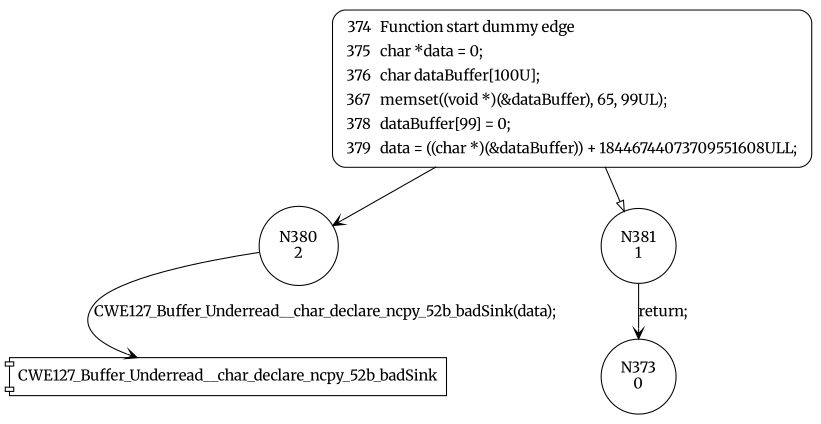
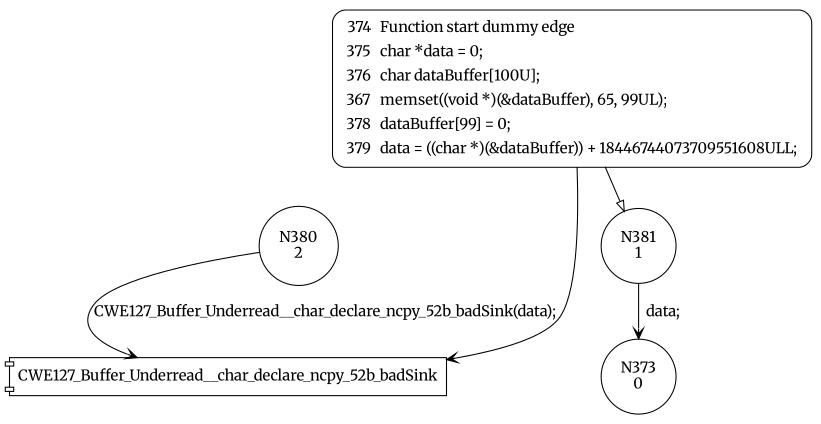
  digraph {
    fontname=Merriweather
    node [fontname=Merriweather shape=circle]
    edge [arrowhead=vee fontname=Merriweather]
    n1 [label="N380\n2"]
    n2 [label=CWE127_Buffer_Underread__char_declare_ncpy_52b_badSink shape=component]
    n3 [label="N381\n1"]
    n4 [label="N373\n0"]
    n5 [fillcolor=white label=<<table border="0" cellborder="0" cellpadding="3" bgcolor="white"><tr><td align="right">374</td><td align="left">Function start dummy edge</td></tr><tr><td align="right">375</td><td align="left">char *data = 0;</td></tr><tr><td align="right">376</td><td align="left">char dataBuffer[100U];</td></tr><tr><td align="right">367</td><td align="left">memset((void *)(&amp;dataBuffer), 65, 99UL);</td></tr><tr><td align="right">378</td><td align="left">dataBuffer[99] = 0;</td></tr><tr><td align="right">379</td><td align="left">data = ((char *)(&amp;dataBuffer)) + 18446744073709551608ULL;</td></tr></table>> penwidth=1 shape=Mrecord style="filled,bold"]
    n1 -> n2 [label="CWE127_Buffer_Underread__char_declare_ncpy_52b_badSink(data);"]
-   n3 -> n4 [label="return;"]
-   n5 -> n1
+   n3 -> n4 [label="data;"]
+   n5 -> n2
    n5 -> n3 [arrowhead=onormal]
  }
